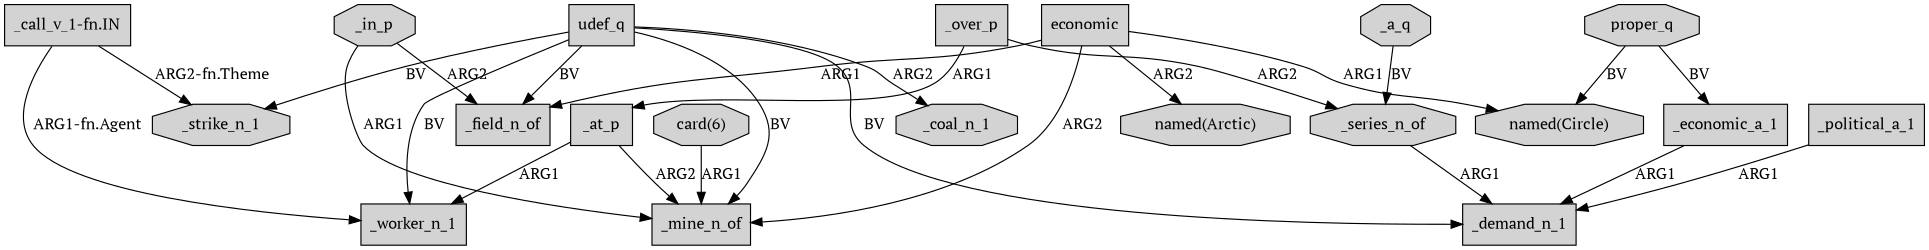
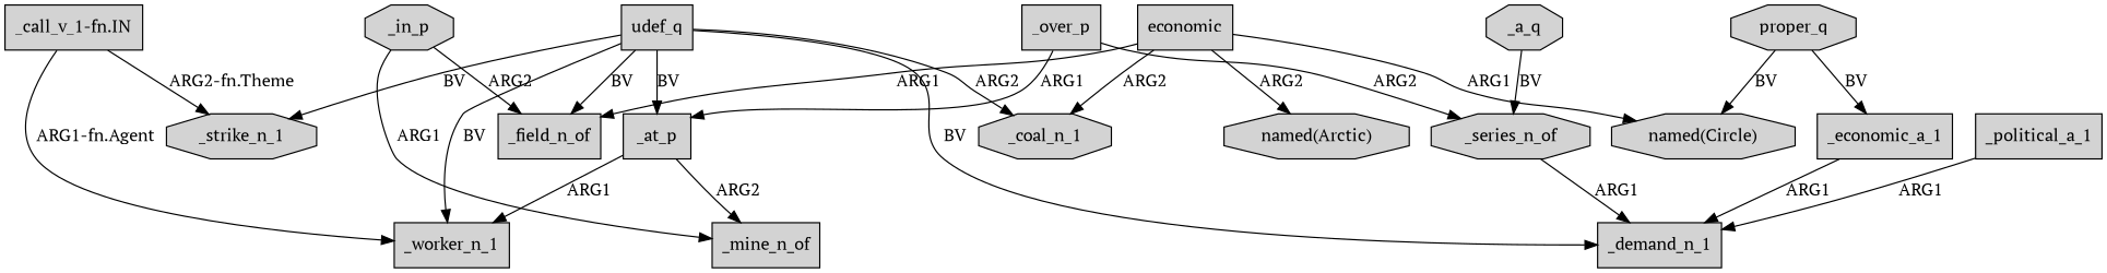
  digraph {
    fontname="PT Serif"
    node [fontname="PT Serif" shape=box style=filled]
    edge [fontname="PT Serif"]
    _series_n_of [shape=octagon]
    _over_p
    _at_p
    _strike_n_1 [shape=octagon]
    "_call_v_1-fn.IN"
    _worker_n_1
    _demand_n_1
    _mine_n_of
    udef_q
    _coal_n_1 [shape=octagon]
    _field_n_of
    n12 [label=economic]
    "named(Circle)" [shape=octagon]
    "named(Arctic)" [shape=octagon]
    proper_q [shape=octagon]
    _economic_a_1
    _political_a_1
-   "card(6)" [shape=octagon]
    _a_q [shape=octagon]
    _in_p [shape=octagon]
    _series_n_of -> _demand_n_1 [label=ARG1]
    _over_p -> _series_n_of [label=ARG2]
    _over_p -> _at_p [label=ARG1]
    _at_p -> _worker_n_1 [label=ARG1]
    _at_p -> _mine_n_of [label=ARG2]
    "_call_v_1-fn.IN" -> _strike_n_1 [label="ARG2-fn.Theme"]
    "_call_v_1-fn.IN" -> _worker_n_1 [label="ARG1-fn.Agent"]
    udef_q -> _strike_n_1 [label=BV]
    udef_q -> _worker_n_1 [label=BV]
    udef_q -> _demand_n_1 [label=BV]
-   udef_q -> _mine_n_of [label=BV]
+   udef_q -> _at_p [label=BV]
    udef_q -> _coal_n_1 [label=ARG2]
    udef_q -> _field_n_of [label=BV]
-   n12 -> _mine_n_of [label=ARG2]
+   n12 -> _coal_n_1 [label=ARG2]
    n12 -> _field_n_of [label=ARG1]
    n12 -> "named(Circle)" [label=ARG1]
    n12 -> "named(Arctic)" [label=ARG2]
    proper_q -> "named(Circle)" [label=BV]
    proper_q -> _economic_a_1 [label=BV]
    _economic_a_1 -> _demand_n_1 [label=ARG1]
    _political_a_1 -> _demand_n_1 [label=ARG1]
-   "card(6)" -> _mine_n_of [label=ARG1]
    _a_q -> _series_n_of [label=BV]
    _in_p -> _mine_n_of [label=ARG1]
    _in_p -> _field_n_of [label=ARG2]
  }
